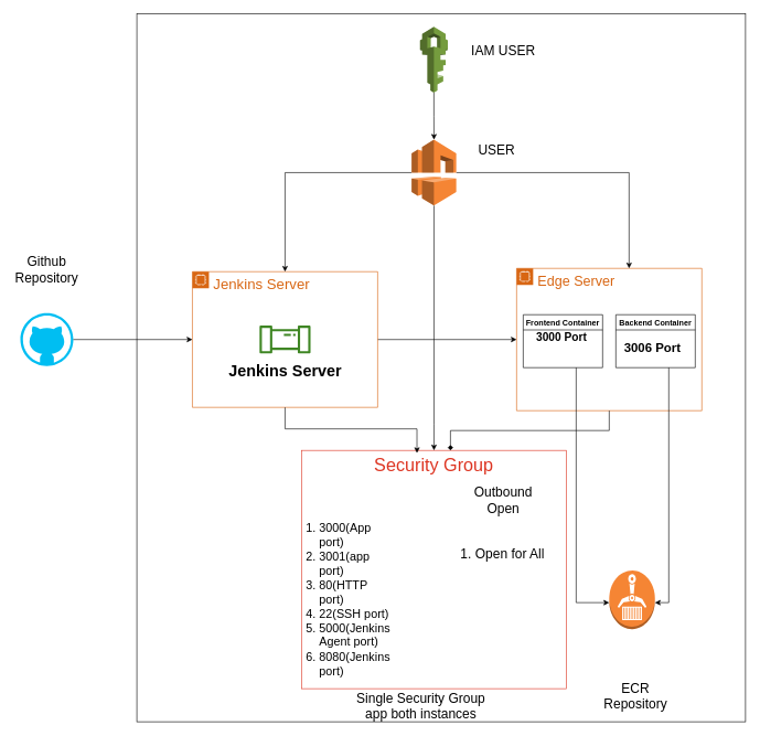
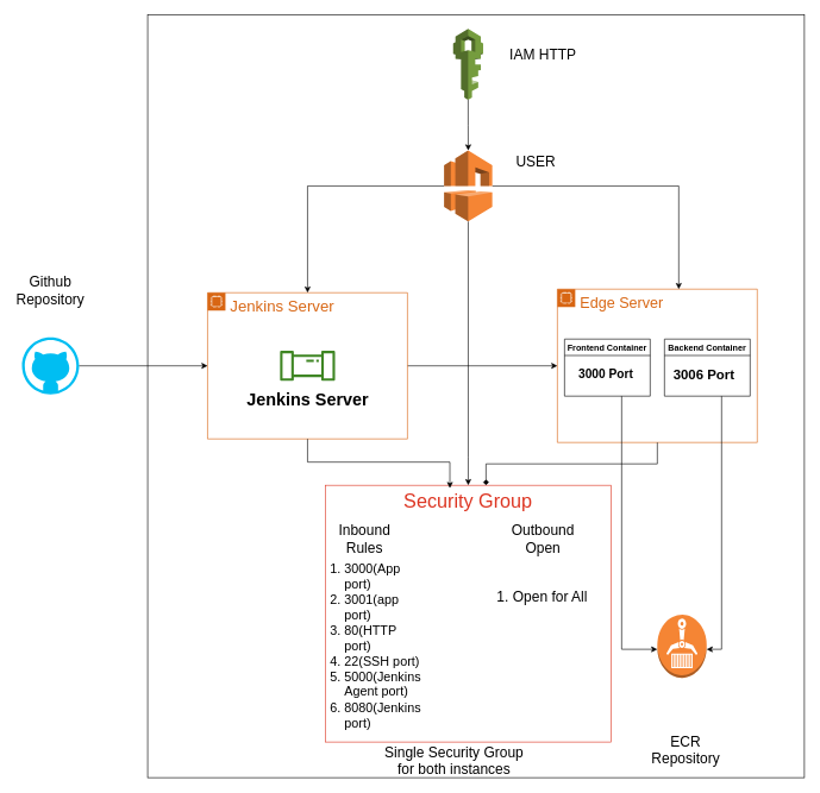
  <mxCell id="0" />
  <mxCell id="1" parent="0" />
  <mxCell id="2" value="" style="verticalLabelPosition=bottom;html=1;verticalAlign=top;align=center;strokeColor=none;fillColor=#00BEF2;shape=mxgraph.azure.github_code;pointerEvents=1;" vertex="1" parent="1"><mxGeometry x="30" y="472.5" width="80" height="80" as="geometry" /></mxCell>
  <mxCell id="3" value="" style="rounded=0;whiteSpace=wrap;html=1;movable=1;resizable=1;rotatable=1;deletable=1;editable=1;locked=0;connectable=1;glass=0;labelBorderColor=default;labelBackgroundColor=#CCFF99;container=0;" vertex="1" parent="1"><mxGeometry x="206" y="20" width="920" height="1070" as="geometry" /></mxCell>
  <mxCell id="4" style="edgeStyle=orthogonalEdgeStyle;rounded=0;orthogonalLoop=1;jettySize=auto;html=1;entryX=0;entryY=0.5;entryDx=0;entryDy=0;" edge="1" parent="1" source="5" target="9"><mxGeometry relative="1" as="geometry" /></mxCell>
  <mxCell id="5" value="Jenkins Server" style="points=[[0,0],[0.25,0],[0.5,0],[0.75,0],[1,0],[1,0.25],[1,0.5],[1,0.75],[1,1],[0.75,1],[0.5,1],[0.25,1],[0,1],[0,0.75],[0,0.5],[0,0.25]];outlineConnect=0;gradientColor=none;html=1;whiteSpace=wrap;fontSize=22;fontStyle=0;container=1;pointerEvents=0;collapsible=0;recursiveResize=0;shape=mxgraph.aws4.group;grIcon=mxgraph.aws4.group_ec2_instance_contents;strokeColor=#D86613;fillColor=none;verticalAlign=top;align=left;spacingLeft=30;fontColor=#D86613;dashed=0;" vertex="1" parent="1"><mxGeometry x="290" y="410" width="280" height="205" as="geometry" /></mxCell>
  <mxCell id="6" value="" style="sketch=0;outlineConnect=0;fontColor=#232F3E;gradientColor=none;fillColor=#3F8624;strokeColor=none;dashed=0;verticalLabelPosition=bottom;verticalAlign=top;align=center;html=1;fontSize=12;fontStyle=0;aspect=fixed;pointerEvents=1;shape=mxgraph.aws4.iot_analytics_pipeline;" vertex="1" parent="5"><mxGeometry x="101" y="81.5" width="78" height="42" as="geometry" /></mxCell>
  <mxCell id="7" value="Jenkins Server" style="text;strokeColor=none;fillColor=none;html=1;fontSize=24;fontStyle=1;verticalAlign=middle;align=center;" vertex="1" parent="5"><mxGeometry x="90" y="130" width="100" height="40" as="geometry" /></mxCell>
  <mxCell id="8" style="edgeStyle=orthogonalEdgeStyle;rounded=0;orthogonalLoop=1;jettySize=auto;html=1;entryX=0.5;entryY=0;entryDx=0;entryDy=0;" edge="1" parent="1" source="20" target="5"><mxGeometry relative="1" as="geometry" /></mxCell>
  <mxCell id="9" value="Edge Server" style="points=[[0,0],[0.25,0],[0.5,0],[0.75,0],[1,0],[1,0.25],[1,0.5],[1,0.75],[1,1],[0.75,1],[0.5,1],[0.25,1],[0,1],[0,0.75],[0,0.5],[0,0.25]];outlineConnect=0;gradientColor=none;html=1;whiteSpace=wrap;fontSize=21;fontStyle=0;container=1;pointerEvents=0;collapsible=0;recursiveResize=0;shape=mxgraph.aws4.group;grIcon=mxgraph.aws4.group_ec2_instance_contents;strokeColor=#D86613;fillColor=none;verticalAlign=top;align=left;spacingLeft=30;fontColor=#D86613;dashed=0;" vertex="1" parent="1"><mxGeometry x="780" y="405" width="280" height="215" as="geometry" /></mxCell>
  <mxCell id="10" value="Frontend Container" style="swimlane;" vertex="1" parent="9"><mxGeometry x="10" y="70" width="120" height="80" as="geometry" /></mxCell>
- <mxCell id="11" value="&lt;b style=&quot;font-size: 17px;&quot;&gt;3000 Port&amp;nbsp;&lt;/b&gt;" style="text;html=1;align=center;verticalAlign=middle;resizable=0;points=[];autosize=1;strokeColor=none;fillColor=none;fontSize=17;" vertex="1" parent="10"><mxGeometry x="10" y="20" width="100" height="30" as="geometry" /></mxCell>
+ <mxCell id="11" value="&lt;b style=&quot;font-size: 17px;&quot;&gt;3000 Port&amp;nbsp;&lt;/b&gt;" style="text;html=1;align=center;verticalAlign=middle;resizable=0;points=[];autosize=1;strokeColor=none;fillColor=none;fontSize=17;" vertex="1" parent="10"><mxGeometry x="10" y="35" width="100" height="30" as="geometry" /></mxCell>
  <mxCell id="12" value="Backend Container" style="swimlane;" vertex="1" parent="9"><mxGeometry x="150" y="70" width="120" height="80" as="geometry" /></mxCell>
  <mxCell id="13" value="&lt;b style=&quot;font-size: 19px;&quot;&gt;3006 Port&lt;/b&gt;" style="text;html=1;align=center;verticalAlign=middle;resizable=0;points=[];autosize=1;strokeColor=none;fillColor=none;fontSize=19;" vertex="1" parent="12"><mxGeometry y="30" width="110" height="40" as="geometry" /></mxCell>
  <mxCell id="14" style="edgeStyle=orthogonalEdgeStyle;rounded=0;orthogonalLoop=1;jettySize=auto;html=1;exitX=1;exitY=0.5;exitDx=0;exitDy=0;exitPerimeter=0;" edge="1" parent="1" source="20" target="9"><mxGeometry relative="1" as="geometry"><Array as="points"><mxPoint x="950" y="260" /></Array></mxGeometry></mxCell>
  <mxCell id="15" value="&lt;font style=&quot;font-size: 27px;&quot;&gt;Security Group&lt;/font&gt;" style="fillColor=none;strokeColor=#DD3522;verticalAlign=top;fontStyle=0;fontColor=#DD3522;whiteSpace=wrap;html=1;container=1;" vertex="1" parent="1"><mxGeometry x="455" y="680" width="400" height="360" as="geometry" /></mxCell>
  <mxCell id="16" style="edgeStyle=orthogonalEdgeStyle;rounded=0;orthogonalLoop=1;jettySize=auto;html=1;" edge="1" parent="1" source="20" target="15"><mxGeometry relative="1" as="geometry"><Array as="points"><mxPoint x="655" y="640" /><mxPoint x="655" y="640" /></Array></mxGeometry></mxCell>
  <mxCell id="17" style="edgeStyle=orthogonalEdgeStyle;rounded=0;orthogonalLoop=1;jettySize=auto;html=1;entryX=0.436;entryY=0.011;entryDx=0;entryDy=0;entryPerimeter=0;" edge="1" parent="1" source="5" target="15"><mxGeometry relative="1" as="geometry" /></mxCell>
  <mxCell id="18" value="" style="edgeStyle=orthogonalEdgeStyle;rounded=0;orthogonalLoop=1;jettySize=auto;html=1;endArrow=diamond;" edge="1" parent="1" source="9" target="15"><mxGeometry relative="1" as="geometry"><Array as="points"><mxPoint x="920" y="650" /><mxPoint x="680" y="650" /></Array></mxGeometry></mxCell>
  <mxCell id="19" value="" style="outlineConnect=0;dashed=0;verticalLabelPosition=bottom;verticalAlign=top;align=center;html=1;shape=mxgraph.aws3.ecr;fillColor=#F58534;gradientColor=none;" vertex="1" parent="1"><mxGeometry x="920" y="861.567" width="69" height="88.435" as="geometry" /></mxCell>
  <mxCell id="20" value="" style="outlineConnect=0;dashed=0;verticalLabelPosition=bottom;verticalAlign=top;align=center;html=1;shape=mxgraph.aws3.vpc;fillColor=#F58534;gradientColor=none;" vertex="1" parent="1"><mxGeometry x="621.25" y="210.543" width="67.5" height="99.489" as="geometry" /></mxCell>
  <mxCell id="21" value="" style="edgeStyle=orthogonalEdgeStyle;rounded=0;orthogonalLoop=1;jettySize=auto;html=1;" edge="1" parent="1" source="22" target="20"><mxGeometry relative="1" as="geometry" /></mxCell>
  <mxCell id="22" value="" style="outlineConnect=0;dashed=0;verticalLabelPosition=bottom;verticalAlign=top;align=center;html=1;shape=mxgraph.aws3.iam;fillColor=#759C3E;gradientColor=none;" vertex="1" parent="1"><mxGeometry x="634" y="40.004" width="42" height="99.489" as="geometry" /></mxCell>
  <mxCell id="23" style="edgeStyle=orthogonalEdgeStyle;rounded=0;orthogonalLoop=1;jettySize=auto;html=1;" edge="1" parent="1" source="10" target="19"><mxGeometry relative="1" as="geometry"><Array as="points"><mxPoint x="870" y="910" /></Array></mxGeometry></mxCell>
  <mxCell id="24" style="edgeStyle=orthogonalEdgeStyle;rounded=0;orthogonalLoop=1;jettySize=auto;html=1;" edge="1" parent="1" source="12" target="19"><mxGeometry relative="1" as="geometry"><Array as="points"><mxPoint x="1010" y="910" /></Array></mxGeometry></mxCell>
  <mxCell id="25" style="edgeStyle=orthogonalEdgeStyle;rounded=0;orthogonalLoop=1;jettySize=auto;html=1;" edge="1" parent="1" source="2" target="5"><mxGeometry relative="1" as="geometry" /></mxCell>
  <mxCell id="26" value="&lt;ol style=&quot;font-size: 18px;&quot;&gt;&lt;li style=&quot;font-size: 18px;&quot;&gt;3000(App port)&lt;/li&gt;&lt;li style=&quot;font-size: 18px;&quot;&gt;3001(app port)&lt;/li&gt;&lt;li style=&quot;font-size: 18px;&quot;&gt;80(HTTP port)&lt;/li&gt;&lt;li style=&quot;font-size: 18px;&quot;&gt;22(SSH port)&lt;/li&gt;&lt;li style=&quot;font-size: 18px;&quot;&gt;5000(Jenkins Agent port)&lt;/li&gt;&lt;li style=&quot;font-size: 18px;&quot;&gt;8080(Jenkins port)&lt;/li&gt;&lt;/ol&gt;" style="text;html=1;strokeColor=none;fillColor=none;align=left;verticalAlign=middle;whiteSpace=wrap;rounded=0;fontSize=18;" vertex="1" parent="1"><mxGeometry x="440" y="890.78" width="60" height="30" as="geometry" /></mxCell>
+ <mxCell id="27" value="Inbound Rules" style="text;html=1;strokeColor=none;fillColor=none;align=center;verticalAlign=middle;whiteSpace=wrap;rounded=0;fontSize=20;" vertex="1" parent="1"><mxGeometry x="480" y="740" width="60" height="30" as="geometry" /></mxCell>
  <mxCell id="28" value="Outbound Open" style="text;html=1;strokeColor=none;fillColor=none;align=center;verticalAlign=middle;whiteSpace=wrap;rounded=0;fontSize=20;" vertex="1" parent="1"><mxGeometry x="730" y="740" width="60" height="30" as="geometry" /></mxCell>
  <mxCell id="29" value="&lt;ol&gt;&lt;li&gt;Open for All&lt;/li&gt;&lt;/ol&gt;" style="text;html=1;strokeColor=none;fillColor=none;align=center;verticalAlign=middle;whiteSpace=wrap;rounded=0;fontSize=20;" vertex="1" parent="1"><mxGeometry x="670" y="820" width="160" height="30" as="geometry" /></mxCell>
- <mxCell id="30" value="IAM USER" style="text;html=1;strokeColor=none;fillColor=none;align=center;verticalAlign=middle;whiteSpace=wrap;rounded=0;fontSize=20;" vertex="1" parent="1"><mxGeometry x="710" y="60" width="100" height="31" as="geometry" /></mxCell>
+ <mxCell id="30" value="IAM HTTP" style="text;html=1;strokeColor=none;fillColor=none;align=center;verticalAlign=middle;whiteSpace=wrap;rounded=0;fontSize=20;" vertex="1" parent="1"><mxGeometry x="710" y="60" width="100" height="31" as="geometry" /></mxCell>
  <mxCell id="31" value="USER" style="text;html=1;strokeColor=none;fillColor=none;align=center;verticalAlign=middle;whiteSpace=wrap;rounded=0;fontSize=20;" vertex="1" parent="1"><mxGeometry x="700" y="210.54" width="100" height="31" as="geometry" /></mxCell>
  <mxCell id="32" value="Github Repository" style="text;html=1;strokeColor=none;fillColor=none;align=center;verticalAlign=middle;whiteSpace=wrap;rounded=0;fontSize=20;" vertex="1" parent="1"><mxGeometry x="20" y="390" width="100" height="31" as="geometry" /></mxCell>
- <mxCell id="33" value="Single Security Group app both instances" style="text;html=1;strokeColor=none;fillColor=none;align=center;verticalAlign=middle;whiteSpace=wrap;rounded=0;fontSize=20;" vertex="1" parent="1"><mxGeometry x="530" y="1050" width="211.25" height="31" as="geometry" /></mxCell>
+ <mxCell id="33" value="Single Security Group for both instances" style="text;html=1;strokeColor=none;fillColor=none;align=center;verticalAlign=middle;whiteSpace=wrap;rounded=0;fontSize=20;" vertex="1" parent="1"><mxGeometry x="530" y="1050" width="211.25" height="31" as="geometry" /></mxCell>
  <mxCell id="34" value="ECR Repository" style="text;html=1;strokeColor=none;fillColor=none;align=center;verticalAlign=middle;whiteSpace=wrap;rounded=0;fontSize=20;" vertex="1" parent="1"><mxGeometry x="910" y="1035" width="100" height="31" as="geometry" /></mxCell>
